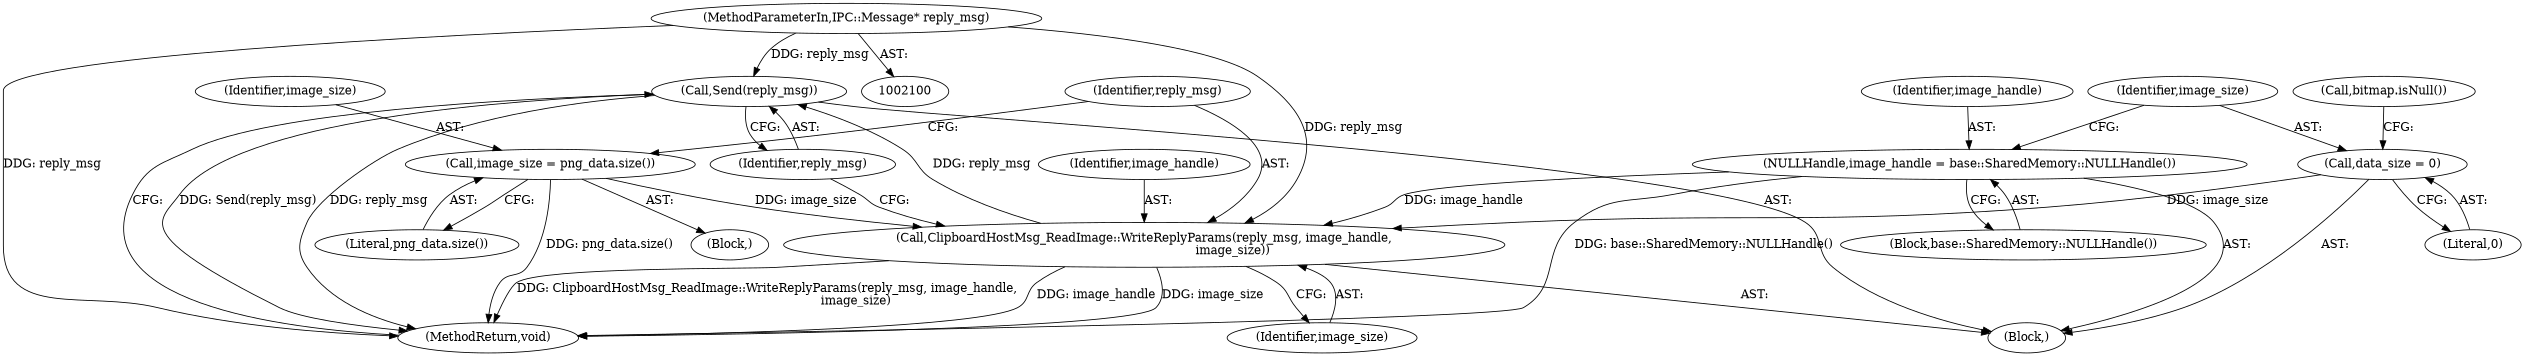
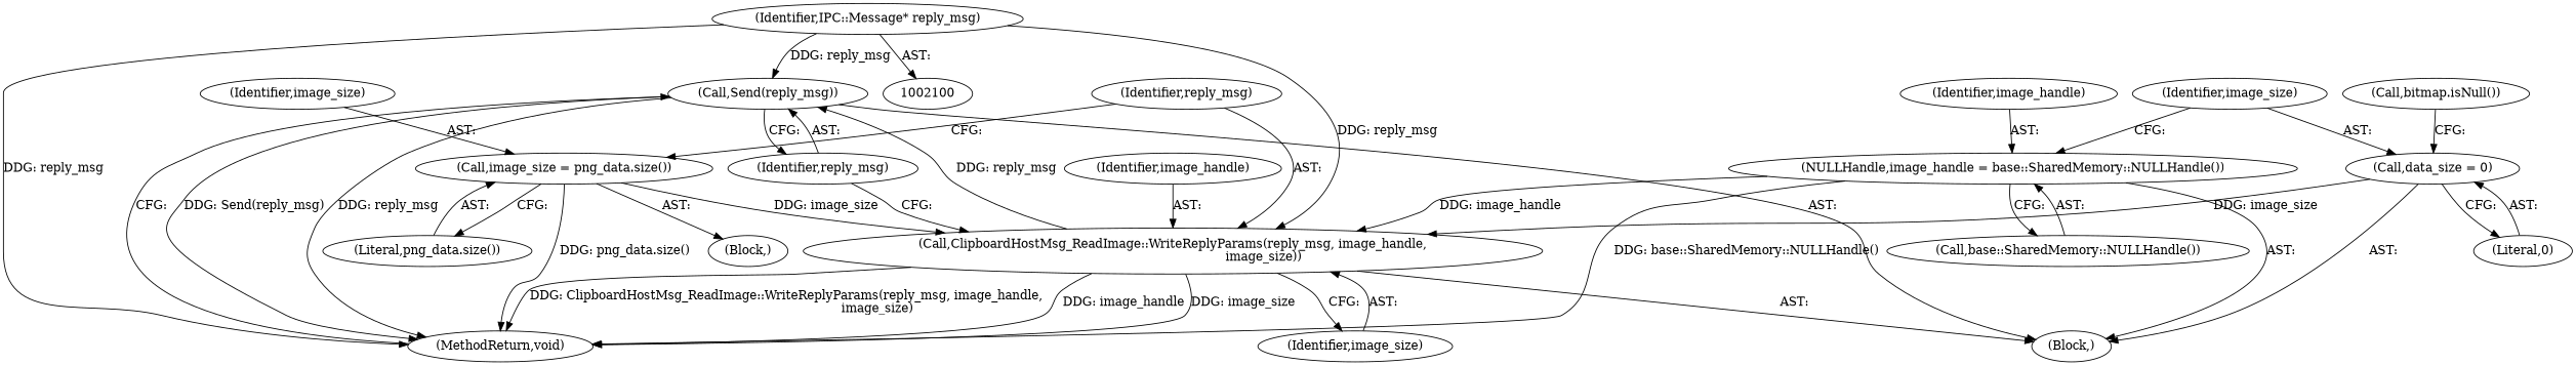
  digraph {
    n1 [label="(Call,Send(reply_msg))"]
    n2 [label="(Block,)"]
    n3 [label="(Identifier,reply_msg)"]
    n4 [label="(MethodReturn,void)"]
    n5 [label="(Call,ClipboardHostMsg_ReadImage::WriteReplyParams(reply_msg, image_handle,\n                                               image_size))"]
    n6 [label="(Identifier,image_size)"]
-   n7 [label="(MethodParameterIn,IPC::Message* reply_msg)"]
+   n7 [label="(Identifier,IPC::Message* reply_msg)"]
    n8 [label=1002100]
    n9 [label="(NULLHandle,image_handle = base::SharedMemory::NULLHandle())"]
-   n10 [label="(Block,base::SharedMemory::NULLHandle())"]
+   n10 [label="(Call,base::SharedMemory::NULLHandle())"]
    n11 [label="(Call,image_size = png_data.size())"]
    n12 [label="(Literal,png_data.size())"]
    n13 [label="(Block,)"]
    n14 [label="(Call,data_size = 0)"]
    n15 [label="(Literal,0)"]
    n16 [label="(Identifier,image_handle)"]
    n17 [label="(Identifier,reply_msg)"]
    n18 [label="(Call,bitmap.isNull())"]
    n19 [label="(Identifier,image_size)"]
    n20 [label="(Identifier,image_handle)"]
    n21 [label="(Identifier,image_size)"]
    n1 -> n2 [label="AST: "]
    n1 -> n3 [label="CFG: "]
    n1 -> n4 [label="DDG: Send(reply_msg)"]
    n1 -> n4 [label="DDG: reply_msg"]
    n3 -> n1 [label="AST: "]
    n3 -> n5 [label="CFG: "]
    n4 -> n1 [label="CFG: "]
    n5 -> n1 [label="DDG: reply_msg"]
    n5 -> n2 [label="AST: "]
    n5 -> n4 [label="DDG: ClipboardHostMsg_ReadImage::WriteReplyParams(reply_msg, image_handle,\n                                               image_size)"]
    n5 -> n4 [label="DDG: image_handle"]
    n5 -> n4 [label="DDG: image_size"]
    n5 -> n6 [label="CFG: "]
    n6 -> n5 [label="AST: "]
    n7 -> n1 [label="DDG: reply_msg"]
    n7 -> n4 [label="DDG: reply_msg"]
    n7 -> n5 [label="DDG: reply_msg"]
    n7 -> n8 [label="AST: "]
    n9 -> n2 [label="AST: "]
    n9 -> n4 [label="DDG: base::SharedMemory::NULLHandle()"]
    n9 -> n5 [label="DDG: image_handle"]
    n9 -> n10 [label="CFG: "]
    n10 -> n9 [label="AST: "]
    n11 -> n4 [label="DDG: png_data.size()"]
    n11 -> n5 [label="DDG: image_size"]
    n11 -> n12 [label="CFG: "]
    n11 -> n13 [label="AST: "]
    n12 -> n11 [label="AST: "]
    n14 -> n2 [label="AST: "]
    n14 -> n5 [label="DDG: image_size"]
    n14 -> n15 [label="CFG: "]
    n15 -> n14 [label="AST: "]
    n16 -> n9 [label="AST: "]
    n17 -> n5 [label="AST: "]
    n17 -> n11 [label="CFG: "]
    n18 -> n14 [label="CFG: "]
    n19 -> n11 [label="AST: "]
    n20 -> n5 [label="AST: "]
    n21 -> n9 [label="CFG: "]
    n21 -> n14 [label="AST: "]
  }
